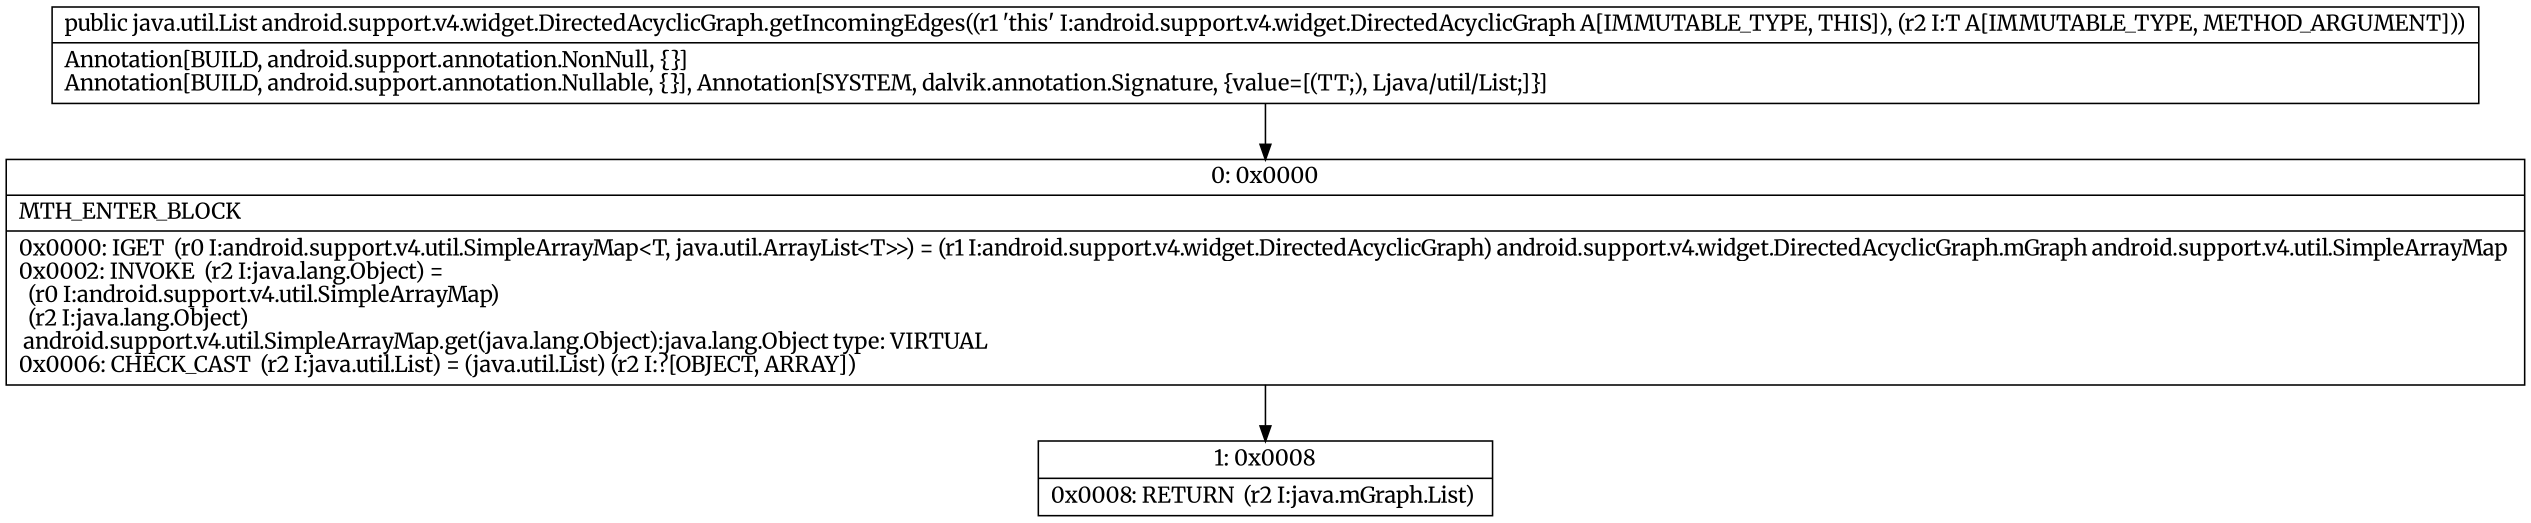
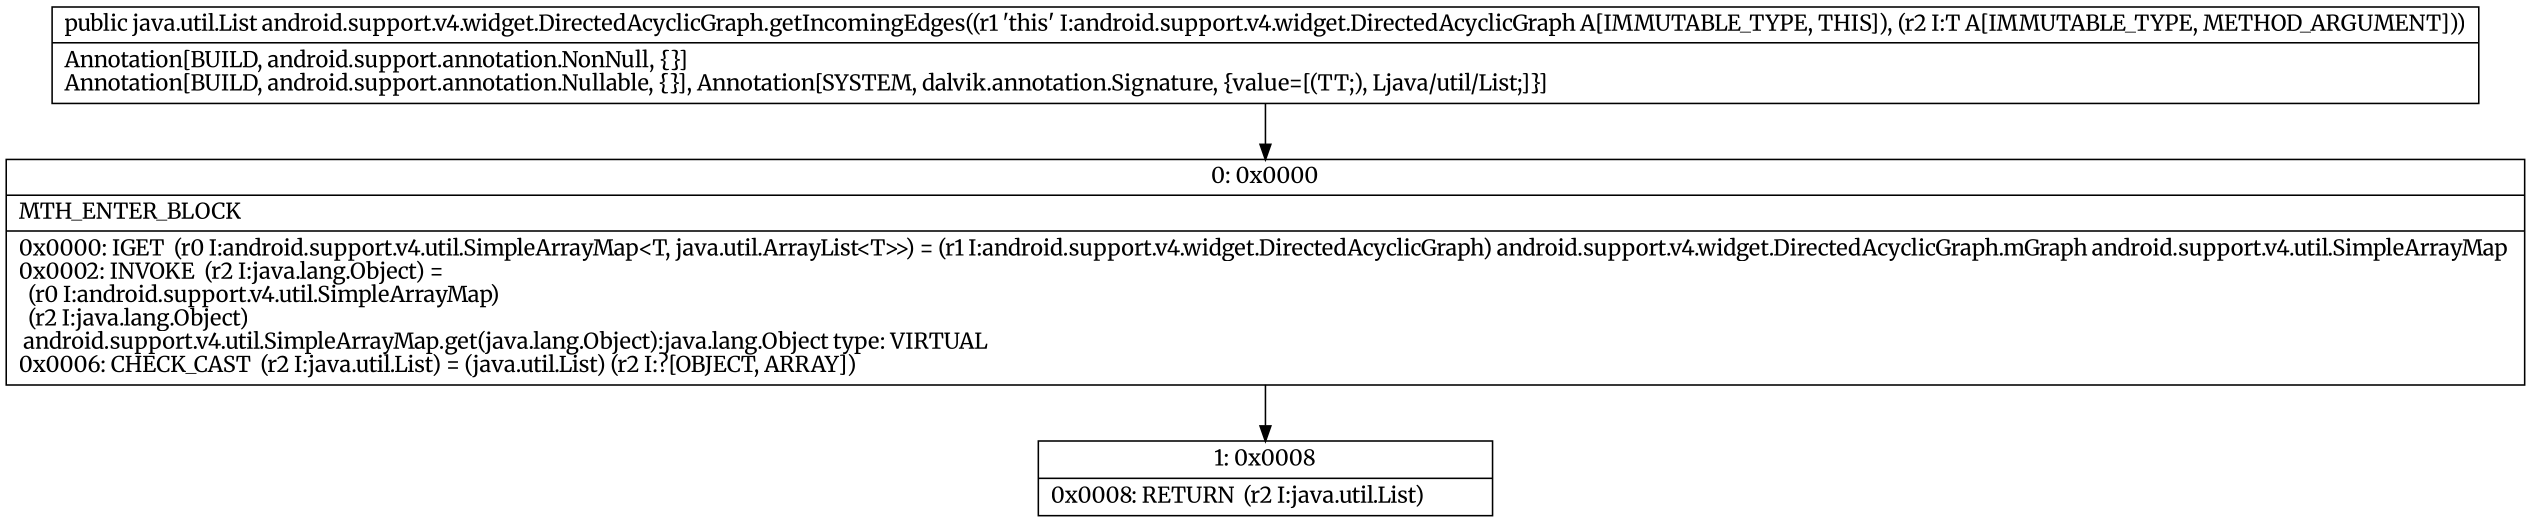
  digraph {
    fontname=Merriweather
    node [shape=record fontname=Merriweather]
    edge [fontname=Merriweather]
    n1 [label="{0\:\ 0x0000|MTH_ENTER_BLOCK\l|0x0000: IGET  (r0 I:android.support.v4.util.SimpleArrayMap\<T, java.util.ArrayList\<T\>\>) = (r1 I:android.support.v4.widget.DirectedAcyclicGraph) android.support.v4.widget.DirectedAcyclicGraph.mGraph android.support.v4.util.SimpleArrayMap \l0x0002: INVOKE  (r2 I:java.lang.Object) = \l  (r0 I:android.support.v4.util.SimpleArrayMap)\l  (r2 I:java.lang.Object)\l android.support.v4.util.SimpleArrayMap.get(java.lang.Object):java.lang.Object type: VIRTUAL \l0x0006: CHECK_CAST  (r2 I:java.util.List) = (java.util.List) (r2 I:?[OBJECT, ARRAY]) \l}"]
-   n2 [label="{1\:\ 0x0008|0x0008: RETURN  (r2 I:java.mGraph.List) \l}"]
+   n2 [label="{1\:\ 0x0008|0x0008: RETURN  (r2 I:java.util.List) \l}"]
    n3 [label="{public java.util.List android.support.v4.widget.DirectedAcyclicGraph.getIncomingEdges((r1 'this' I:android.support.v4.widget.DirectedAcyclicGraph A[IMMUTABLE_TYPE, THIS]), (r2 I:T A[IMMUTABLE_TYPE, METHOD_ARGUMENT]))  | Annotation[BUILD, android.support.annotation.NonNull, \{\}]\lAnnotation[BUILD, android.support.annotation.Nullable, \{\}], Annotation[SYSTEM, dalvik.annotation.Signature, \{value=[(TT;), Ljava\/util\/List;]\}]\l}"]
    n1 -> n2
    n3 -> n1
  }
